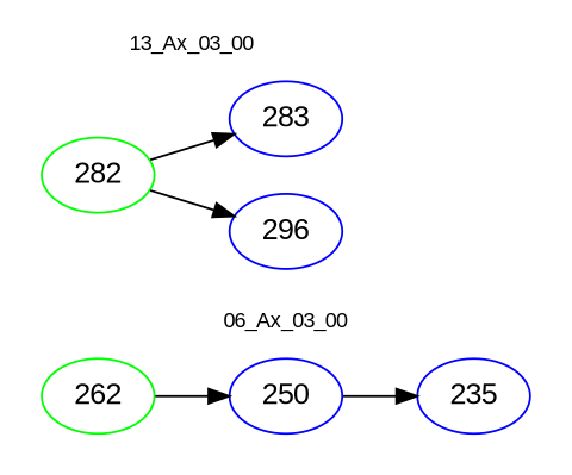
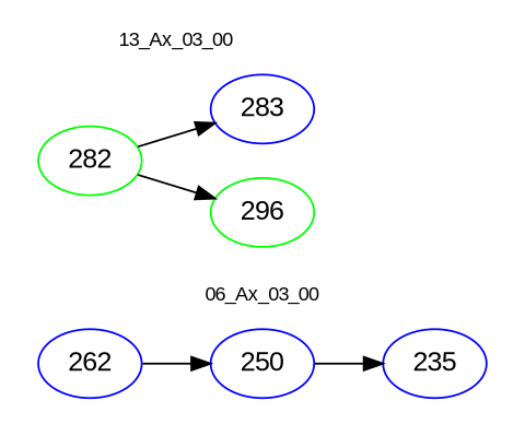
  digraph {
    fontname="Liberation Sans"
    rankdir=LR
    node [color=green fontname="Liberation Sans"]
    edge [color=black fontname="Liberation Sans"]
-   n1 [label=262]
+   n1 [color=blue label=262]
    n2 [color=blue label=250]
    n3 [color=blue label=235]
-   n4 [color=blue label=296]
+   n4 [label=296]
    n5 [label=282]
    n6 [color=blue label=283]
    subgraph cluster_1 {
      color=white
      fontsize=10
      label="06_Ax_03_00"
      n1
      n2
      n3
    }
    subgraph cluster_2 {
      color=white
      fontsize=10
      label="13_Ax_03_00"
      n4
      n5
      n6
    }
    n1 -> n2
    n2 -> n3
    n5 -> n4
    n5 -> n6
  }
